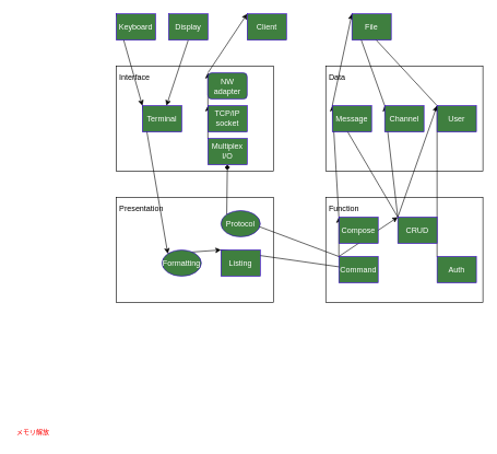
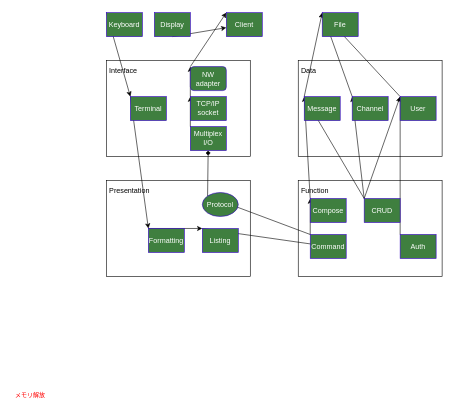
  <mxCell id="0" />
  <mxCell id="1" parent="0" />
  <mxCell id="2" value="Interface" style="labelPosition=center;verticalLabelPosition=middle;align=left;verticalAlign=top;spacingTop=0;spacingLeft=0;spacingRight=0;spacing=5;" parent="1" vertex="1"><mxGeometry x="177" y="100" width="240" height="160" as="geometry" /></mxCell>
  <mxCell id="3" value="Data" style="labelPosition=center;verticalLabelPosition=middle;align=left;verticalAlign=top;spacingTop=0;spacingLeft=0;spacingRight=0;spacing=5;" vertex="1" parent="1"><mxGeometry x="497" y="100" width="240" height="160" as="geometry" /></mxCell>
  <mxCell id="4" value="Function" style="labelPosition=center;verticalLabelPosition=middle;align=left;verticalAlign=top;spacingTop=0;spacingLeft=0;spacingRight=0;spacing=5;" vertex="1" parent="1"><mxGeometry x="497" y="300" width="240" height="160" as="geometry" /></mxCell>
  <mxCell id="5" value="Presentation" style="labelPosition=center;verticalLabelPosition=middle;align=left;verticalAlign=top;spacingTop=0;spacingLeft=0;spacingRight=0;spacing=5;" vertex="1" parent="1"><mxGeometry x="177" y="300" width="240" height="160" as="geometry" /></mxCell>
  <mxCell id="6" style="edgeStyle=none;html=1;exitX=0;exitY=0;exitDx=0;exitDy=0;entryX=0;entryY=0;entryDx=0;entryDy=0;" parent="1" source="11" target="29" edge="1"><mxGeometry relative="1" as="geometry"><mxPoint x="457" y="310" as="targetPoint" /><mxPoint x="357" y="200" as="sourcePoint" /></mxGeometry></mxCell>
  <mxCell id="7" style="edgeStyle=none;html=1;exitX=0;exitY=0;exitDx=0;exitDy=0;entryX=0;entryY=0;entryDx=0;entryDy=0;" parent="1" source="27" target="26" edge="1"><mxGeometry relative="1" as="geometry"><mxPoint x="447" y="100" as="targetPoint" /><mxPoint x="537" y="370" as="sourcePoint" /></mxGeometry></mxCell>
- <mxCell id="8" style="edgeStyle=none;html=1;exitX=0.5;exitY=1;exitDx=0;exitDy=0;" parent="1" source="23" target="11" edge="1"><mxGeometry relative="1" as="geometry"><mxPoint x="617" y="839" as="targetPoint" /><mxPoint x="628" y="710" as="sourcePoint" /></mxGeometry></mxCell>
+ <mxCell id="8" style="edgeStyle=none;html=1;exitX=0.5;exitY=1;exitDx=0;exitDy=0;" parent="1" source="23" target="25" edge="1"><mxGeometry relative="1" as="geometry"><mxPoint x="617" y="839" as="targetPoint" /><mxPoint x="628" y="710" as="sourcePoint" /></mxGeometry></mxCell>
  <mxCell id="9" style="edgeStyle=none;html=1;entryX=0;entryY=0;entryDx=0;entryDy=0;exitX=0;exitY=0;exitDx=0;exitDy=0;" parent="1" source="24" target="11" edge="1"><mxGeometry relative="1" as="geometry"><mxPoint x="547" y="627" as="targetPoint" /><mxPoint x="609" y="719" as="sourcePoint" /></mxGeometry></mxCell>
  <mxCell id="10" value="メモリ解放" style="rounded=0;whiteSpace=wrap;html=1;fillColor=none;strokeColor=none;fontSize=10;fontColor=#FF0000;" parent="1" vertex="1"><mxGeometry x="20" y="647" width="60" height="22" as="geometry" /></mxCell>
  <mxCell id="11" value="Terminal" style="rounded=0;whiteSpace=wrap;html=1;fillColor=#3F7F3F;fontColor=#ffffff;strokeColor=#3700CC;" vertex="1" parent="1"><mxGeometry x="217" y="160" width="60" height="40" as="geometry" /></mxCell>
  <mxCell id="12" style="edgeStyle=none;html=1;exitX=0;exitY=0;exitDx=0;exitDy=0;entryX=0;entryY=0;entryDx=0;entryDy=0;" edge="1" parent="1" source="38" target="44"><mxGeometry relative="1" as="geometry" /></mxCell>
  <mxCell id="13" style="edgeStyle=none;html=1;exitX=0;exitY=0;exitDx=0;exitDy=0;entryX=0;entryY=0;entryDx=0;entryDy=0;" edge="1" parent="1" source="26" target="25"><mxGeometry relative="1" as="geometry"><mxPoint x="457" y="110" as="targetPoint" /><mxPoint x="357" y="190" as="sourcePoint" /></mxGeometry></mxCell>
  <mxCell id="14" style="edgeStyle=none;html=1;exitX=0;exitY=0;exitDx=0;exitDy=0;entryX=0;entryY=0;entryDx=0;entryDy=0;" edge="1" parent="1" source="36" target="42"><mxGeometry relative="1" as="geometry"><mxPoint x="517" y="390" as="sourcePoint" /><mxPoint x="627" y="190" as="targetPoint" /></mxGeometry></mxCell>
  <mxCell id="15" style="edgeStyle=none;html=1;exitX=0;exitY=0;exitDx=0;exitDy=0;entryX=0;entryY=0;entryDx=0;entryDy=0;" edge="1" parent="1" source="36" target="43"><mxGeometry relative="1" as="geometry"><mxPoint x="517" y="390" as="sourcePoint" /><mxPoint x="627" y="190" as="targetPoint" /></mxGeometry></mxCell>
  <mxCell id="16" style="edgeStyle=none;html=1;exitX=0;exitY=0;exitDx=0;exitDy=0;entryX=0;entryY=0;entryDx=0;entryDy=0;" edge="1" parent="1" source="36" target="44"><mxGeometry relative="1" as="geometry"><mxPoint x="517" y="390" as="sourcePoint" /><mxPoint x="627" y="190" as="targetPoint" /></mxGeometry></mxCell>
  <mxCell id="17" style="edgeStyle=none;html=1;exitX=0;exitY=0;exitDx=0;exitDy=0;entryX=0;entryY=0;entryDx=0;entryDy=0;" edge="1" parent="1" source="29" target="40"><mxGeometry relative="1" as="geometry"><mxPoint x="287" y="410" as="targetPoint" /><mxPoint x="257" y="190" as="sourcePoint" /></mxGeometry></mxCell>
  <mxCell id="18" style="edgeStyle=none;html=1;exitX=0;exitY=0;exitDx=0;exitDy=0;endArrow=diamond;" edge="1" parent="1" source="41" target="28"><mxGeometry relative="1" as="geometry"><mxPoint x="477" y="370" as="targetPoint" /><mxPoint x="287" y="410" as="sourcePoint" /></mxGeometry></mxCell>
  <mxCell id="19" style="edgeStyle=none;html=1;exitX=0;exitY=0;exitDx=0;exitDy=0;entryX=0;entryY=0;entryDx=0;entryDy=0;" edge="1" parent="1" source="42" target="30"><mxGeometry relative="1" as="geometry"><mxPoint x="687" y="10" as="targetPoint" /><mxPoint x="627" y="100" as="sourcePoint" /></mxGeometry></mxCell>
  <mxCell id="20" style="edgeStyle=none;html=1;exitX=0;exitY=0;exitDx=0;exitDy=0;entryX=0;entryY=0;entryDx=0;entryDy=0;" edge="1" parent="1" source="28" target="27"><mxGeometry relative="1" as="geometry"><mxPoint x="357" y="240" as="targetPoint" /><mxPoint x="377" y="350" as="sourcePoint" /></mxGeometry></mxCell>
  <mxCell id="21" style="edgeStyle=none;html=1;exitX=0;exitY=0;exitDx=0;exitDy=0;entryX=0;entryY=0;entryDx=0;entryDy=0;" edge="1" parent="1" source="43" target="30"><mxGeometry relative="1" as="geometry"><mxPoint x="577" y="50" as="targetPoint" /><mxPoint x="547" y="190" as="sourcePoint" /></mxGeometry></mxCell>
  <mxCell id="22" style="edgeStyle=none;html=1;exitX=0;exitY=0;exitDx=0;exitDy=0;entryX=0;entryY=0;entryDx=0;entryDy=0;" edge="1" parent="1" source="44" target="30"><mxGeometry relative="1" as="geometry"><mxPoint x="637" y="40" as="targetPoint" /><mxPoint x="627" y="190" as="sourcePoint" /></mxGeometry></mxCell>
  <mxCell id="23" value="Display" style="rounded=0;whiteSpace=wrap;html=1;fillColor=#3F7F3F;fontColor=#ffffff;strokeColor=#3700CC;" parent="1" vertex="1"><mxGeometry x="257" y="20" width="60" height="40" as="geometry" /></mxCell>
  <mxCell id="24" value="Keyboard" style="rounded=0;whiteSpace=wrap;html=1;fillColor=#3F7F3F;fontColor=#ffffff;strokeColor=#3700CC;" vertex="1" parent="1"><mxGeometry x="177" y="20" width="60" height="40" as="geometry" /></mxCell>
  <mxCell id="25" value="Client" style="rounded=0;whiteSpace=wrap;html=1;fillColor=#3F7F3F;fontColor=#ffffff;strokeColor=#3700CC;" vertex="1" parent="1"><mxGeometry x="377" y="20" width="60" height="40" as="geometry" /></mxCell>
  <mxCell id="26" value="NW&lt;br&gt;adapter" style="whiteSpace=wrap;html=1;fillColor=#3F7F3F;fontColor=#ffffff;strokeColor=#3700CC;rounded=1;" vertex="1" parent="1"><mxGeometry x="317" y="110" width="60" height="40" as="geometry" /></mxCell>
  <mxCell id="27" value="TCP/IP&lt;br&gt;socket" style="rounded=0;whiteSpace=wrap;html=1;fillColor=#3F7F3F;fontColor=#ffffff;strokeColor=#3700CC;" vertex="1" parent="1"><mxGeometry x="317" y="160" width="60" height="40" as="geometry" /></mxCell>
  <mxCell id="28" value="Multiplex&lt;br&gt;I/O" style="rounded=0;whiteSpace=wrap;html=1;fillColor=#3F7F3F;fontColor=#ffffff;strokeColor=#3700CC;" vertex="1" parent="1"><mxGeometry x="317" y="210" width="60" height="40" as="geometry" /></mxCell>
- <mxCell id="29" value="Formatting" style="ellipse;whiteSpace=wrap;html=1;fillColor=#3F7F3F;fontColor=#ffffff;strokeColor=#3700CC;" vertex="1" parent="1"><mxGeometry x="247" y="380" width="60" height="40" as="geometry" /></mxCell>
+ <mxCell id="29" value="Formatting" style="rounded=0;whiteSpace=wrap;html=1;fillColor=#3F7F3F;fontColor=#ffffff;strokeColor=#3700CC;" vertex="1" parent="1"><mxGeometry x="247" y="380" width="60" height="40" as="geometry" /></mxCell>
  <mxCell id="30" value="File" style="rounded=0;whiteSpace=wrap;html=1;fillColor=#3F7F3F;fontColor=#ffffff;strokeColor=#3700CC;" vertex="1" parent="1"><mxGeometry x="537" y="20" width="60" height="40" as="geometry" /></mxCell>
  <mxCell id="31" style="edgeStyle=none;html=1;entryX=0;entryY=0;entryDx=0;entryDy=0;exitX=0;exitY=0;exitDx=0;exitDy=0;" edge="1" parent="1" source="37" target="42"><mxGeometry relative="1" as="geometry"><mxPoint x="557" y="420" as="targetPoint" /><mxPoint x="457" y="260" as="sourcePoint" /></mxGeometry></mxCell>
- <mxCell id="32" style="edgeStyle=none;html=1;exitX=0;exitY=0;exitDx=0;exitDy=0;entryX=0;entryY=0;entryDx=0;entryDy=0;" edge="1" parent="1" source="39" target="36"><mxGeometry relative="1" as="geometry"><mxPoint x="557" y="420" as="targetPoint" /><mxPoint x="377" y="350" as="sourcePoint" /></mxGeometry></mxCell>
  <mxCell id="33" style="edgeStyle=none;html=1;exitX=0;exitY=0;exitDx=0;exitDy=0;" edge="1" parent="1" source="40"><mxGeometry relative="1" as="geometry"><mxPoint x="547" y="410" as="targetPoint" /><mxPoint x="377" y="350" as="sourcePoint" /></mxGeometry></mxCell>
  <mxCell id="34" style="edgeStyle=none;html=1;exitX=0;exitY=0;exitDx=0;exitDy=0;entryX=0;entryY=0;entryDx=0;entryDy=0;" edge="1" parent="1" source="39" target="37"><mxGeometry relative="1" as="geometry"><mxPoint x="467" y="330" as="targetPoint" /><mxPoint x="557" y="360" as="sourcePoint" /></mxGeometry></mxCell>
  <mxCell id="35" style="edgeStyle=none;html=1;exitX=0;exitY=0;exitDx=0;exitDy=0;entryX=0;entryY=0;entryDx=0;entryDy=0;" edge="1" parent="1" source="39" target="41"><mxGeometry relative="1" as="geometry"><mxPoint x="557" y="420" as="targetPoint" /><mxPoint x="377" y="410" as="sourcePoint" /></mxGeometry></mxCell>
  <mxCell id="36" value="CRUD" style="rounded=0;whiteSpace=wrap;html=1;fillColor=#3F7F3F;fontColor=#ffffff;strokeColor=#3700CC;" vertex="1" parent="1"><mxGeometry x="607" y="330" width="60" height="40" as="geometry" /></mxCell>
  <mxCell id="37" value="Compose" style="rounded=0;whiteSpace=wrap;html=1;fillColor=#3F7F3F;fontColor=#ffffff;strokeColor=#3700CC;" vertex="1" parent="1"><mxGeometry x="517" y="330" width="60" height="40" as="geometry" /></mxCell>
  <mxCell id="38" value="Auth" style="rounded=0;whiteSpace=wrap;html=1;fillColor=#3F7F3F;fontColor=#ffffff;strokeColor=#3700CC;" vertex="1" parent="1"><mxGeometry x="667" y="390" width="60" height="40" as="geometry" /></mxCell>
  <mxCell id="39" value="Command" style="rounded=0;whiteSpace=wrap;html=1;fillColor=#3F7F3F;fontColor=#ffffff;strokeColor=#3700CC;" vertex="1" parent="1"><mxGeometry x="517" y="390" width="60" height="40" as="geometry" /></mxCell>
  <mxCell id="40" value="Listing" style="rounded=0;whiteSpace=wrap;html=1;fillColor=#3F7F3F;fontColor=#ffffff;strokeColor=#3700CC;" vertex="1" parent="1"><mxGeometry x="337" y="380" width="60" height="40" as="geometry" /></mxCell>
  <mxCell id="41" value="Protocol" style="ellipse;whiteSpace=wrap;html=1;fillColor=#3F7F3F;fontColor=#ffffff;strokeColor=#3700CC;" vertex="1" parent="1"><mxGeometry x="337" y="320" width="60" height="40" as="geometry" /></mxCell>
  <mxCell id="42" value="Message" style="rounded=0;whiteSpace=wrap;html=1;fillColor=#3F7F3F;fontColor=#ffffff;strokeColor=#3700CC;" vertex="1" parent="1"><mxGeometry x="507" y="160" width="60" height="40" as="geometry" /></mxCell>
  <mxCell id="43" value="Channel" style="rounded=0;whiteSpace=wrap;html=1;fillColor=#3F7F3F;fontColor=#ffffff;strokeColor=#3700CC;" vertex="1" parent="1"><mxGeometry x="587" y="160" width="60" height="40" as="geometry" /></mxCell>
  <mxCell id="44" value="User" style="rounded=0;whiteSpace=wrap;html=1;fillColor=#3F7F3F;fontColor=#ffffff;strokeColor=#3700CC;" vertex="1" parent="1"><mxGeometry x="667" y="160" width="60" height="40" as="geometry" /></mxCell>
